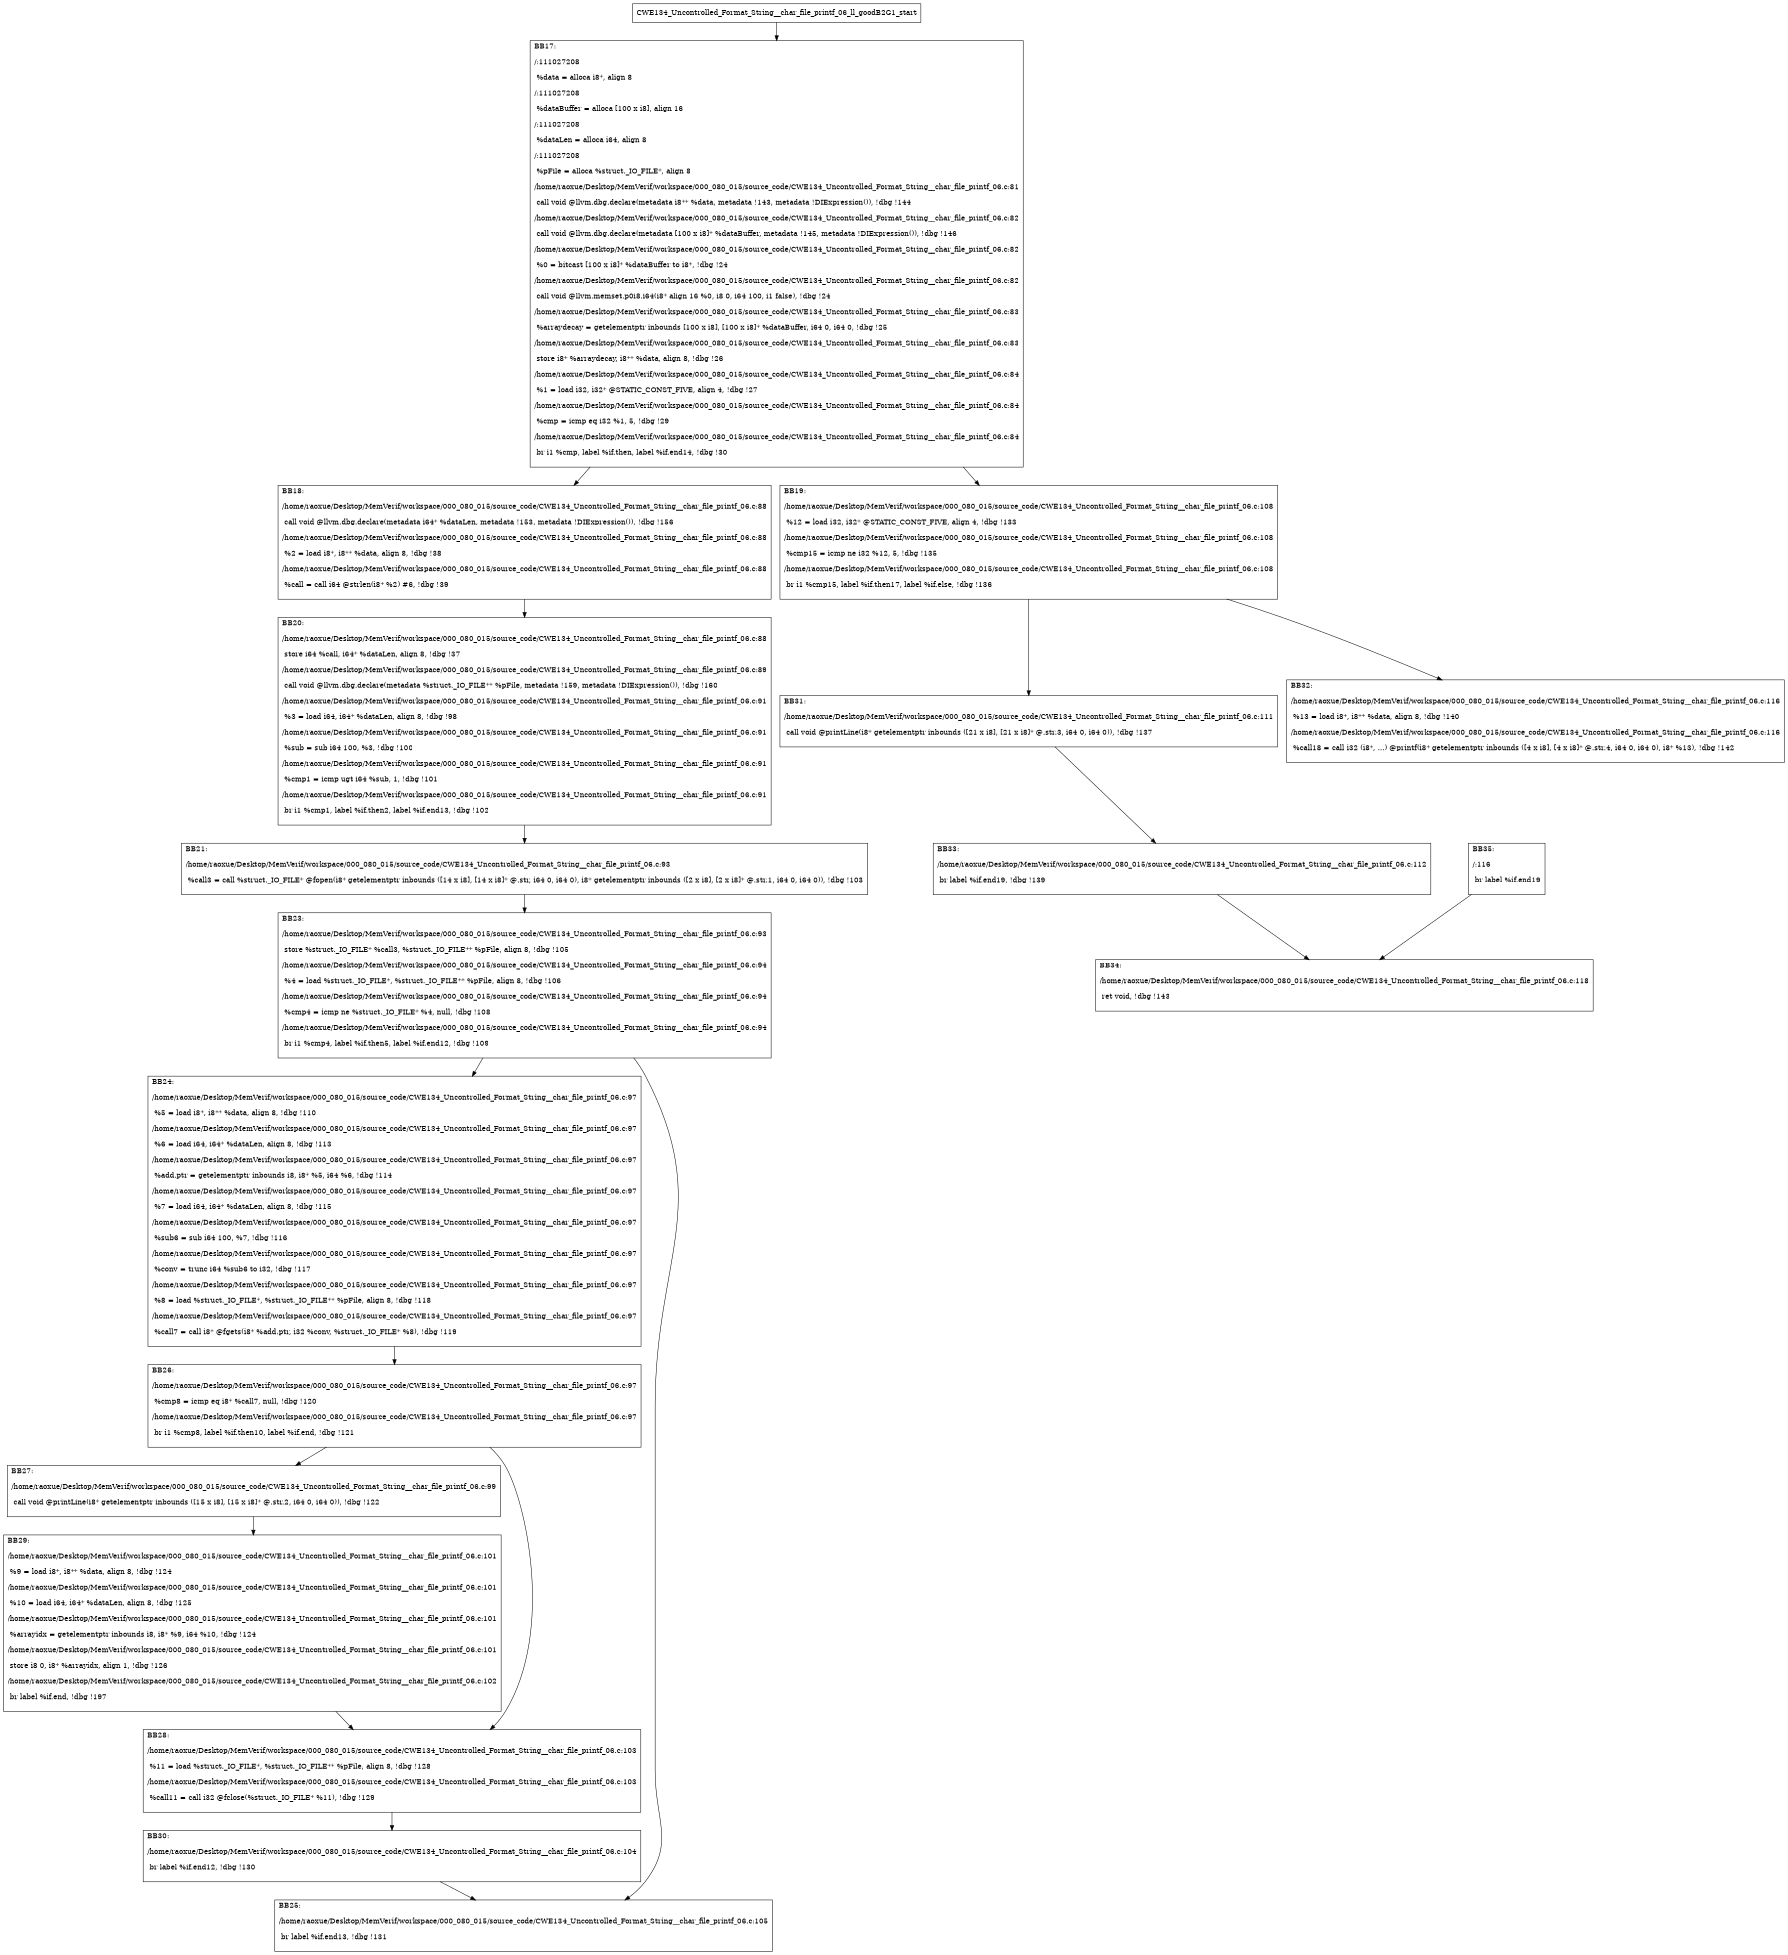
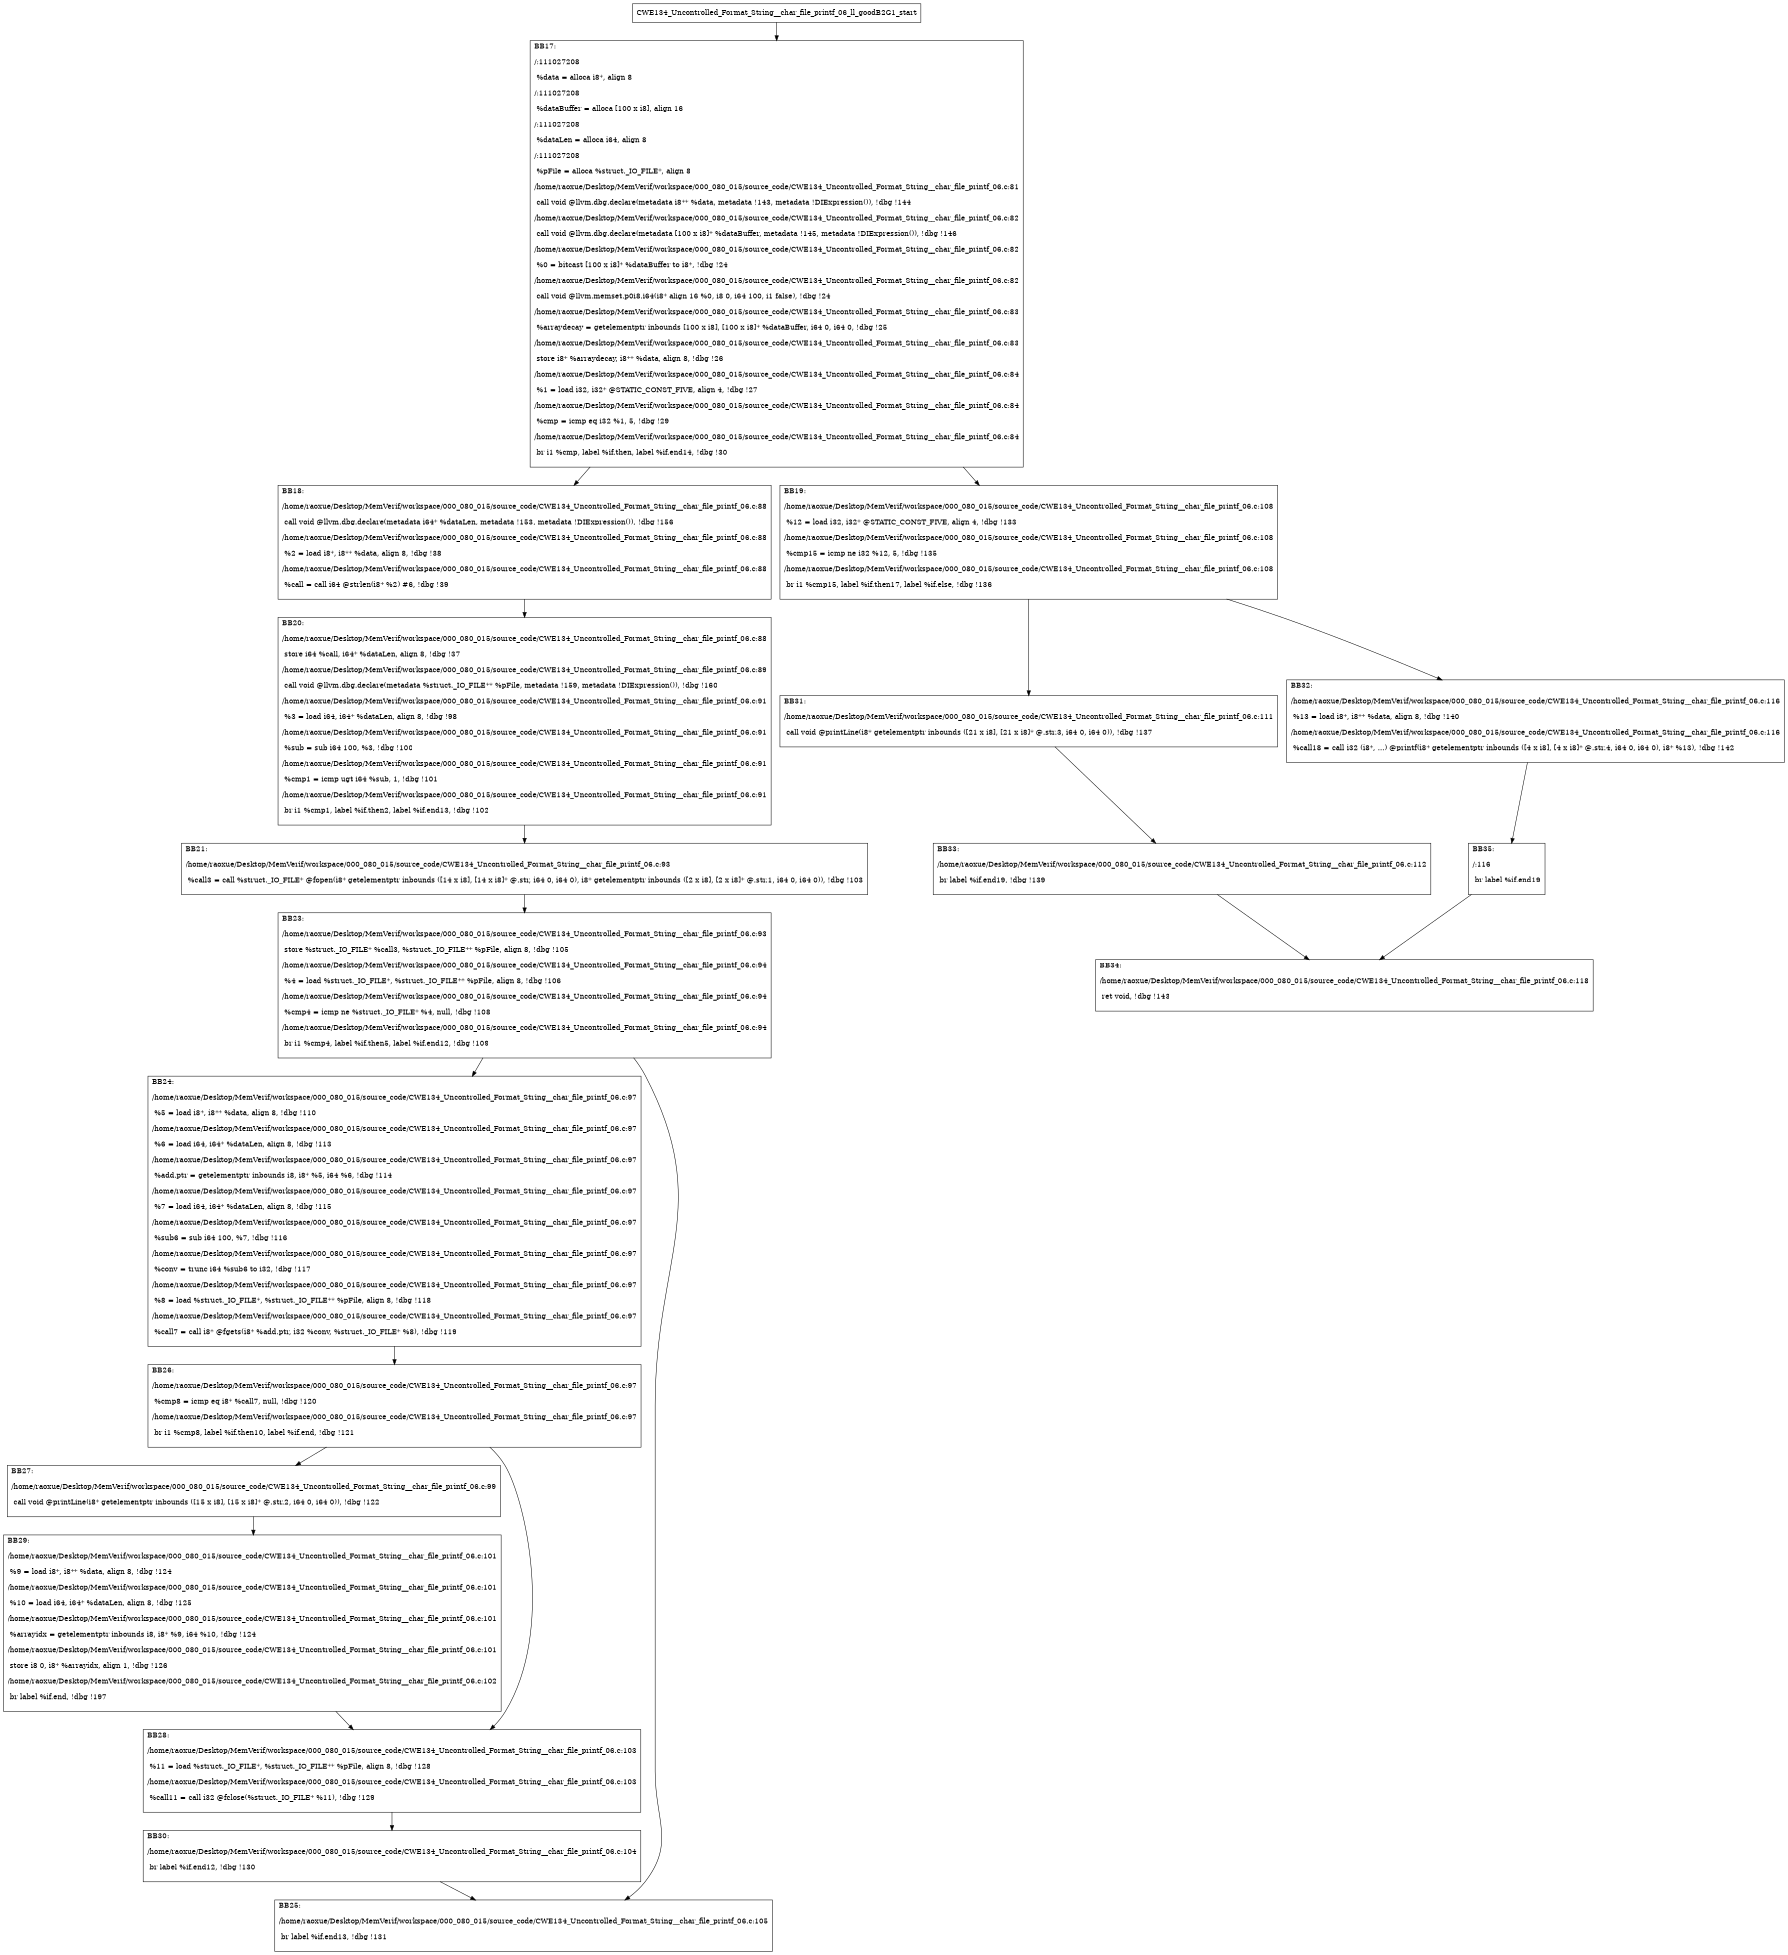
  digraph {
    node [shape=record]
    n1 [label="{CWE134_Uncontrolled_Format_String__char_file_printf_06_ll_goodB2G1_start}"]
    n2 [label="{BB17:\l\l/:111027208\l\n  %data = alloca i8*, align 8\l\n/:111027208\l\n  %dataBuffer = alloca [100 x i8], align 16\l\n/:111027208\l\n  %dataLen = alloca i64, align 8\l\n/:111027208\l\n  %pFile = alloca %struct._IO_FILE*, align 8\l\n/home/raoxue/Desktop/MemVerif/workspace/000_080_015/source_code/CWE134_Uncontrolled_Format_String__char_file_printf_06.c:81\l\n  call void @llvm.dbg.declare(metadata i8** %data, metadata !143, metadata !DIExpression()), !dbg !144\l\n/home/raoxue/Desktop/MemVerif/workspace/000_080_015/source_code/CWE134_Uncontrolled_Format_String__char_file_printf_06.c:82\l\n  call void @llvm.dbg.declare(metadata [100 x i8]* %dataBuffer, metadata !145, metadata !DIExpression()), !dbg !146\l\n/home/raoxue/Desktop/MemVerif/workspace/000_080_015/source_code/CWE134_Uncontrolled_Format_String__char_file_printf_06.c:82\l\n  %0 = bitcast [100 x i8]* %dataBuffer to i8*, !dbg !24\l\n/home/raoxue/Desktop/MemVerif/workspace/000_080_015/source_code/CWE134_Uncontrolled_Format_String__char_file_printf_06.c:82\l\n  call void @llvm.memset.p0i8.i64(i8* align 16 %0, i8 0, i64 100, i1 false), !dbg !24\l\n/home/raoxue/Desktop/MemVerif/workspace/000_080_015/source_code/CWE134_Uncontrolled_Format_String__char_file_printf_06.c:83\l\n  %arraydecay = getelementptr inbounds [100 x i8], [100 x i8]* %dataBuffer, i64 0, i64 0, !dbg !25\l\n/home/raoxue/Desktop/MemVerif/workspace/000_080_015/source_code/CWE134_Uncontrolled_Format_String__char_file_printf_06.c:83\l\n  store i8* %arraydecay, i8** %data, align 8, !dbg !26\l\n/home/raoxue/Desktop/MemVerif/workspace/000_080_015/source_code/CWE134_Uncontrolled_Format_String__char_file_printf_06.c:84\l\n  %1 = load i32, i32* @STATIC_CONST_FIVE, align 4, !dbg !27\l\n/home/raoxue/Desktop/MemVerif/workspace/000_080_015/source_code/CWE134_Uncontrolled_Format_String__char_file_printf_06.c:84\l\n  %cmp = icmp eq i32 %1, 5, !dbg !29\l\n/home/raoxue/Desktop/MemVerif/workspace/000_080_015/source_code/CWE134_Uncontrolled_Format_String__char_file_printf_06.c:84\l\n  br i1 %cmp, label %if.then, label %if.end14, !dbg !30\l\n}"]
    n3 [label="{BB18:\l\l/home/raoxue/Desktop/MemVerif/workspace/000_080_015/source_code/CWE134_Uncontrolled_Format_String__char_file_printf_06.c:88\l\n  call void @llvm.dbg.declare(metadata i64* %dataLen, metadata !153, metadata !DIExpression()), !dbg !156\l\n/home/raoxue/Desktop/MemVerif/workspace/000_080_015/source_code/CWE134_Uncontrolled_Format_String__char_file_printf_06.c:88\l\n  %2 = load i8*, i8** %data, align 8, !dbg !38\l\n/home/raoxue/Desktop/MemVerif/workspace/000_080_015/source_code/CWE134_Uncontrolled_Format_String__char_file_printf_06.c:88\l\n  %call = call i64 @strlen(i8* %2) #6, !dbg !39\l\n}"]
    n4 [label="{BB19:\l\l/home/raoxue/Desktop/MemVerif/workspace/000_080_015/source_code/CWE134_Uncontrolled_Format_String__char_file_printf_06.c:108\l\n  %12 = load i32, i32* @STATIC_CONST_FIVE, align 4, !dbg !133\l\n/home/raoxue/Desktop/MemVerif/workspace/000_080_015/source_code/CWE134_Uncontrolled_Format_String__char_file_printf_06.c:108\l\n  %cmp15 = icmp ne i32 %12, 5, !dbg !135\l\n/home/raoxue/Desktop/MemVerif/workspace/000_080_015/source_code/CWE134_Uncontrolled_Format_String__char_file_printf_06.c:108\l\n  br i1 %cmp15, label %if.then17, label %if.else, !dbg !136\l\n}"]
    n5 [label="{BB20:\l\l/home/raoxue/Desktop/MemVerif/workspace/000_080_015/source_code/CWE134_Uncontrolled_Format_String__char_file_printf_06.c:88\l\n  store i64 %call, i64* %dataLen, align 8, !dbg !37\l\n/home/raoxue/Desktop/MemVerif/workspace/000_080_015/source_code/CWE134_Uncontrolled_Format_String__char_file_printf_06.c:89\l\n  call void @llvm.dbg.declare(metadata %struct._IO_FILE** %pFile, metadata !159, metadata !DIExpression()), !dbg !160\l\n/home/raoxue/Desktop/MemVerif/workspace/000_080_015/source_code/CWE134_Uncontrolled_Format_String__char_file_printf_06.c:91\l\n  %3 = load i64, i64* %dataLen, align 8, !dbg !98\l\n/home/raoxue/Desktop/MemVerif/workspace/000_080_015/source_code/CWE134_Uncontrolled_Format_String__char_file_printf_06.c:91\l\n  %sub = sub i64 100, %3, !dbg !100\l\n/home/raoxue/Desktop/MemVerif/workspace/000_080_015/source_code/CWE134_Uncontrolled_Format_String__char_file_printf_06.c:91\l\n  %cmp1 = icmp ugt i64 %sub, 1, !dbg !101\l\n/home/raoxue/Desktop/MemVerif/workspace/000_080_015/source_code/CWE134_Uncontrolled_Format_String__char_file_printf_06.c:91\l\n  br i1 %cmp1, label %if.then2, label %if.end13, !dbg !102\l\n}"]
    n6 [label="{BB31:\l\l/home/raoxue/Desktop/MemVerif/workspace/000_080_015/source_code/CWE134_Uncontrolled_Format_String__char_file_printf_06.c:111\l\n  call void @printLine(i8* getelementptr inbounds ([21 x i8], [21 x i8]* @.str.3, i64 0, i64 0)), !dbg !137\l\n}"]
    n7 [label="{BB32:\l\l/home/raoxue/Desktop/MemVerif/workspace/000_080_015/source_code/CWE134_Uncontrolled_Format_String__char_file_printf_06.c:116\l\n  %13 = load i8*, i8** %data, align 8, !dbg !140\l\n/home/raoxue/Desktop/MemVerif/workspace/000_080_015/source_code/CWE134_Uncontrolled_Format_String__char_file_printf_06.c:116\l\n  %call18 = call i32 (i8*, ...) @printf(i8* getelementptr inbounds ([4 x i8], [4 x i8]* @.str.4, i64 0, i64 0), i8* %13), !dbg !142\l\n}"]
    n8 [label="{BB21:\l\l/home/raoxue/Desktop/MemVerif/workspace/000_080_015/source_code/CWE134_Uncontrolled_Format_String__char_file_printf_06.c:93\l\n  %call3 = call %struct._IO_FILE* @fopen(i8* getelementptr inbounds ([14 x i8], [14 x i8]* @.str, i64 0, i64 0), i8* getelementptr inbounds ([2 x i8], [2 x i8]* @.str.1, i64 0, i64 0)), !dbg !103\l\n}"]
    n9 [label="{BB33:\l\l/home/raoxue/Desktop/MemVerif/workspace/000_080_015/source_code/CWE134_Uncontrolled_Format_String__char_file_printf_06.c:112\l\n  br label %if.end19, !dbg !139\l\n}"]
    n10 [label="{BB35:\l\l/:116\l\n  br label %if.end19\l\n}"]
    n11 [label="{BB23:\l\l/home/raoxue/Desktop/MemVerif/workspace/000_080_015/source_code/CWE134_Uncontrolled_Format_String__char_file_printf_06.c:93\l\n  store %struct._IO_FILE* %call3, %struct._IO_FILE** %pFile, align 8, !dbg !105\l\n/home/raoxue/Desktop/MemVerif/workspace/000_080_015/source_code/CWE134_Uncontrolled_Format_String__char_file_printf_06.c:94\l\n  %4 = load %struct._IO_FILE*, %struct._IO_FILE** %pFile, align 8, !dbg !106\l\n/home/raoxue/Desktop/MemVerif/workspace/000_080_015/source_code/CWE134_Uncontrolled_Format_String__char_file_printf_06.c:94\l\n  %cmp4 = icmp ne %struct._IO_FILE* %4, null, !dbg !108\l\n/home/raoxue/Desktop/MemVerif/workspace/000_080_015/source_code/CWE134_Uncontrolled_Format_String__char_file_printf_06.c:94\l\n  br i1 %cmp4, label %if.then5, label %if.end12, !dbg !109\l\n}"]
    n12 [label="{BB24:\l\l/home/raoxue/Desktop/MemVerif/workspace/000_080_015/source_code/CWE134_Uncontrolled_Format_String__char_file_printf_06.c:97\l\n  %5 = load i8*, i8** %data, align 8, !dbg !110\l\n/home/raoxue/Desktop/MemVerif/workspace/000_080_015/source_code/CWE134_Uncontrolled_Format_String__char_file_printf_06.c:97\l\n  %6 = load i64, i64* %dataLen, align 8, !dbg !113\l\n/home/raoxue/Desktop/MemVerif/workspace/000_080_015/source_code/CWE134_Uncontrolled_Format_String__char_file_printf_06.c:97\l\n  %add.ptr = getelementptr inbounds i8, i8* %5, i64 %6, !dbg !114\l\n/home/raoxue/Desktop/MemVerif/workspace/000_080_015/source_code/CWE134_Uncontrolled_Format_String__char_file_printf_06.c:97\l\n  %7 = load i64, i64* %dataLen, align 8, !dbg !115\l\n/home/raoxue/Desktop/MemVerif/workspace/000_080_015/source_code/CWE134_Uncontrolled_Format_String__char_file_printf_06.c:97\l\n  %sub6 = sub i64 100, %7, !dbg !116\l\n/home/raoxue/Desktop/MemVerif/workspace/000_080_015/source_code/CWE134_Uncontrolled_Format_String__char_file_printf_06.c:97\l\n  %conv = trunc i64 %sub6 to i32, !dbg !117\l\n/home/raoxue/Desktop/MemVerif/workspace/000_080_015/source_code/CWE134_Uncontrolled_Format_String__char_file_printf_06.c:97\l\n  %8 = load %struct._IO_FILE*, %struct._IO_FILE** %pFile, align 8, !dbg !118\l\n/home/raoxue/Desktop/MemVerif/workspace/000_080_015/source_code/CWE134_Uncontrolled_Format_String__char_file_printf_06.c:97\l\n  %call7 = call i8* @fgets(i8* %add.ptr, i32 %conv, %struct._IO_FILE* %8), !dbg !119\l\n}"]
    n13 [label="{BB25:\l\l/home/raoxue/Desktop/MemVerif/workspace/000_080_015/source_code/CWE134_Uncontrolled_Format_String__char_file_printf_06.c:105\l\n  br label %if.end13, !dbg !131\l\n}"]
    n14 [label="{BB26:\l\l/home/raoxue/Desktop/MemVerif/workspace/000_080_015/source_code/CWE134_Uncontrolled_Format_String__char_file_printf_06.c:97\l\n  %cmp8 = icmp eq i8* %call7, null, !dbg !120\l\n/home/raoxue/Desktop/MemVerif/workspace/000_080_015/source_code/CWE134_Uncontrolled_Format_String__char_file_printf_06.c:97\l\n  br i1 %cmp8, label %if.then10, label %if.end, !dbg !121\l\n}"]
    n15 [label="{BB27:\l\l/home/raoxue/Desktop/MemVerif/workspace/000_080_015/source_code/CWE134_Uncontrolled_Format_String__char_file_printf_06.c:99\l\n  call void @printLine(i8* getelementptr inbounds ([15 x i8], [15 x i8]* @.str.2, i64 0, i64 0)), !dbg !122\l\n}"]
    n16 [label="{BB28:\l\l/home/raoxue/Desktop/MemVerif/workspace/000_080_015/source_code/CWE134_Uncontrolled_Format_String__char_file_printf_06.c:103\l\n  %11 = load %struct._IO_FILE*, %struct._IO_FILE** %pFile, align 8, !dbg !128\l\n/home/raoxue/Desktop/MemVerif/workspace/000_080_015/source_code/CWE134_Uncontrolled_Format_String__char_file_printf_06.c:103\l\n  %call11 = call i32 @fclose(%struct._IO_FILE* %11), !dbg !129\l\n}"]
    n17 [label="{BB29:\l\l/home/raoxue/Desktop/MemVerif/workspace/000_080_015/source_code/CWE134_Uncontrolled_Format_String__char_file_printf_06.c:101\l\n  %9 = load i8*, i8** %data, align 8, !dbg !124\l\n/home/raoxue/Desktop/MemVerif/workspace/000_080_015/source_code/CWE134_Uncontrolled_Format_String__char_file_printf_06.c:101\l\n  %10 = load i64, i64* %dataLen, align 8, !dbg !125\l\n/home/raoxue/Desktop/MemVerif/workspace/000_080_015/source_code/CWE134_Uncontrolled_Format_String__char_file_printf_06.c:101\l\n  %arrayidx = getelementptr inbounds i8, i8* %9, i64 %10, !dbg !124\l\n/home/raoxue/Desktop/MemVerif/workspace/000_080_015/source_code/CWE134_Uncontrolled_Format_String__char_file_printf_06.c:101\l\n  store i8 0, i8* %arrayidx, align 1, !dbg !126\l\n/home/raoxue/Desktop/MemVerif/workspace/000_080_015/source_code/CWE134_Uncontrolled_Format_String__char_file_printf_06.c:102\l\n  br label %if.end, !dbg !197\l\n}"]
    n18 [label="{BB30:\l\l/home/raoxue/Desktop/MemVerif/workspace/000_080_015/source_code/CWE134_Uncontrolled_Format_String__char_file_printf_06.c:104\l\n  br label %if.end12, !dbg !130\l\n}"]
    n19 [label="{BB34:\l\l/home/raoxue/Desktop/MemVerif/workspace/000_080_015/source_code/CWE134_Uncontrolled_Format_String__char_file_printf_06.c:118\l\n  ret void, !dbg !143\l\n}"]
    n1 -> n2
    n2 -> n3
    n2 -> n4
    n3 -> n5
    n4 -> n6
    n4 -> n7
    n5 -> n8
    n6 -> n9
+   n7 -> n10
    n8 -> n11
    n9 -> n19
    n10 -> n19
    n11 -> n12
    n11 -> n13
    n12 -> n14
    n14 -> n15
    n14 -> n16
    n15 -> n17
    n16 -> n18
    n17 -> n16
    n18 -> n13
  }
